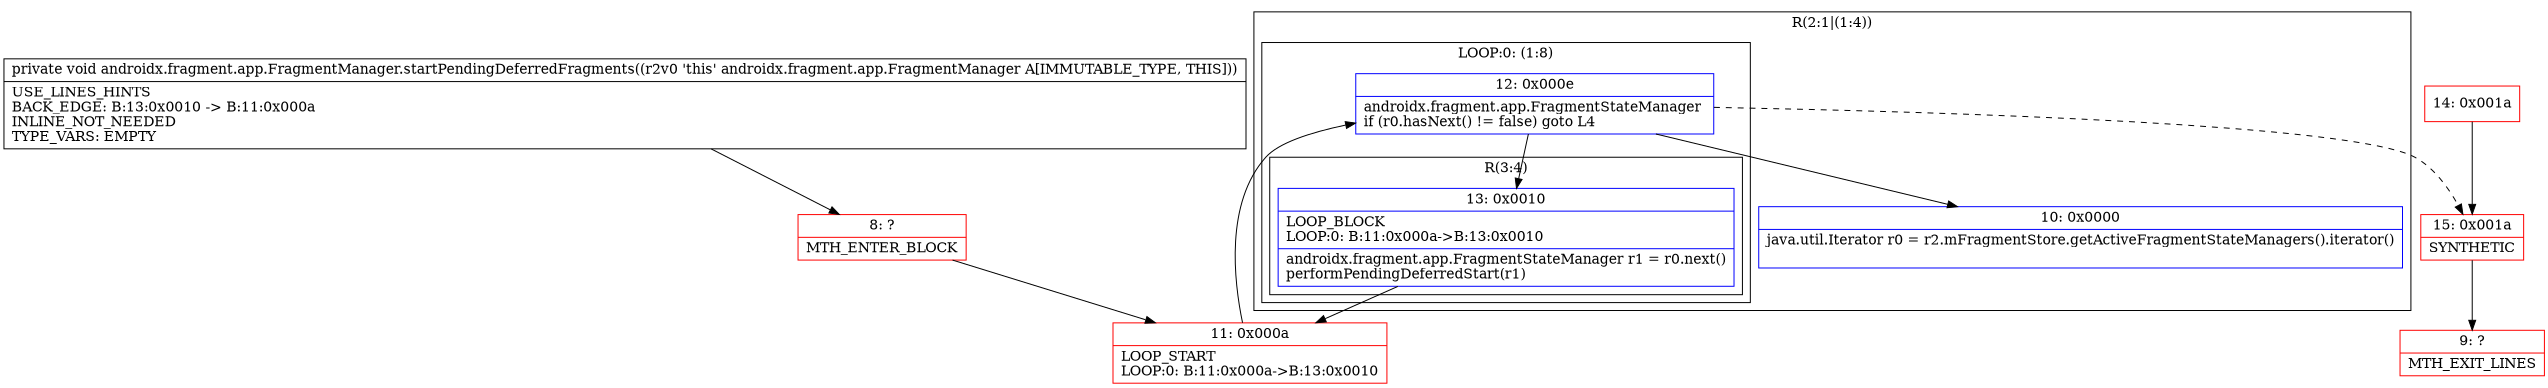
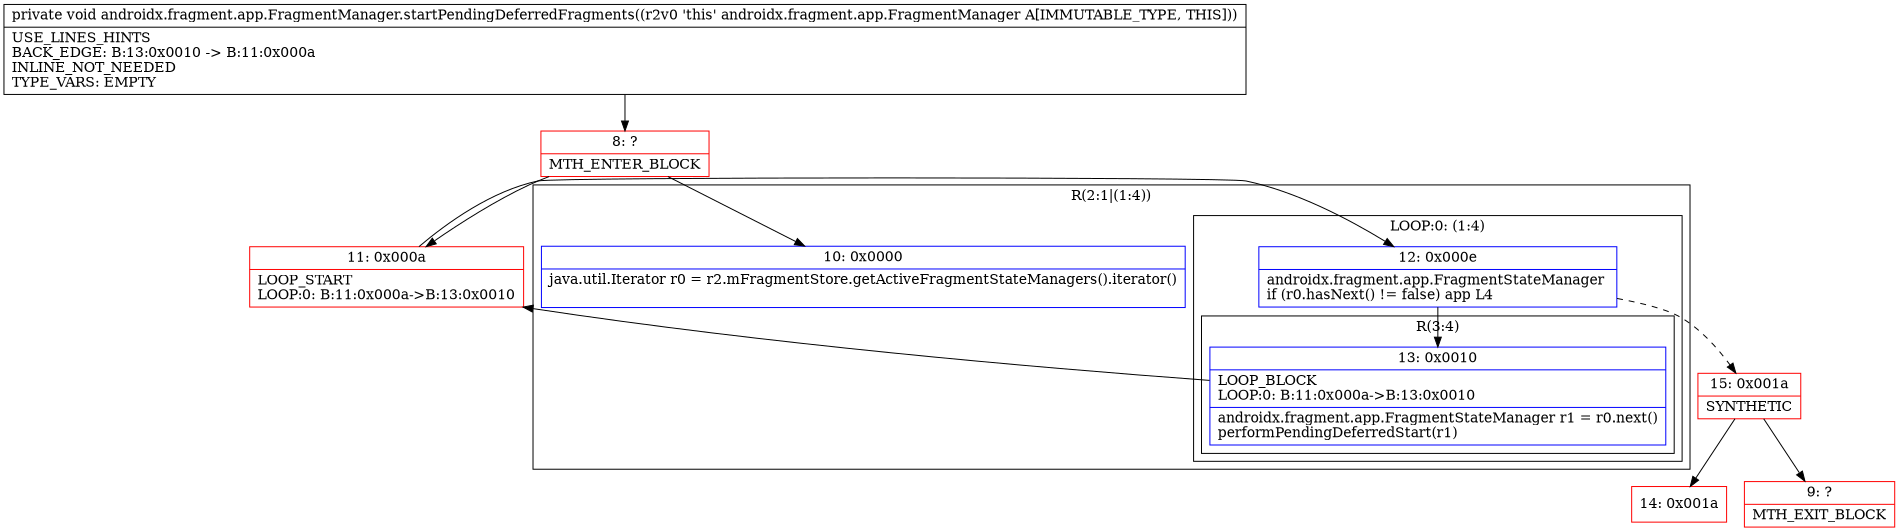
  digraph {
    node [color=red shape=record]
    n1 [color=blue label="{13\:\ 0x0010|LOOP_BLOCK\lLOOP:0: B:11:0x000a\-\>B:13:0x0010\l|androidx.fragment.app.FragmentStateManager r1 = r0.next()\lperformPendingDeferredStart(r1)\l}"]
-   n2 [color=blue label="{12\:\ 0x000e|androidx.fragment.app.FragmentStateManager \lif (r0.hasNext() != false) goto L4\l}"]
+   n2 [color=blue label="{12\:\ 0x000e|androidx.fragment.app.FragmentStateManager \lif (r0.hasNext() != false) app L4\l}"]
    n3 [color=blue label="{10\:\ 0x0000|java.util.Iterator r0 = r2.mFragmentStore.getActiveFragmentStateManagers().iterator()\l\l}"]
    n4 [label="{11\:\ 0x000a|LOOP_START\lLOOP:0: B:11:0x000a\-\>B:13:0x0010\l}"]
    n5 [label="{15\:\ 0x001a|SYNTHETIC\l}"]
    n6 [label="{14\:\ 0x001a}"]
-   n7 [label="{9\:\ ?|MTH_EXIT_LINES\l}"]
+   n7 [label="{9\:\ ?|MTH_EXIT_BLOCK\l}"]
    n8 [label="{8\:\ ?|MTH_ENTER_BLOCK\l}"]
    n9 [label="{private void androidx.fragment.app.FragmentManager.startPendingDeferredFragments((r2v0 'this' androidx.fragment.app.FragmentManager A[IMMUTABLE_TYPE, THIS]))  | USE_LINES_HINTS\lBACK_EDGE: B:13:0x0010 \-\> B:11:0x000a\lINLINE_NOT_NEEDED\lTYPE_VARS: EMPTY\l}" color=""]
    subgraph cluster_1 {
      label="R(2:1|(1:4))"
      n3
      subgraph cluster_2 {
-       label="LOOP:0: (1:8)"
+       label="LOOP:0: (1:4)"
        n2
        subgraph cluster_3 {
          label="R(3:4)"
          n1
        }
      }
    }
    n1 -> n4
    n2 -> n1
    n2 -> n5 [style=dashed]
    n4 -> n2
-   n6 -> n5
+   n5 -> n6
    n5 -> n7
-   n2 -> n3
+   n8 -> n3
    n8 -> n4
    n9 -> n8
  }
